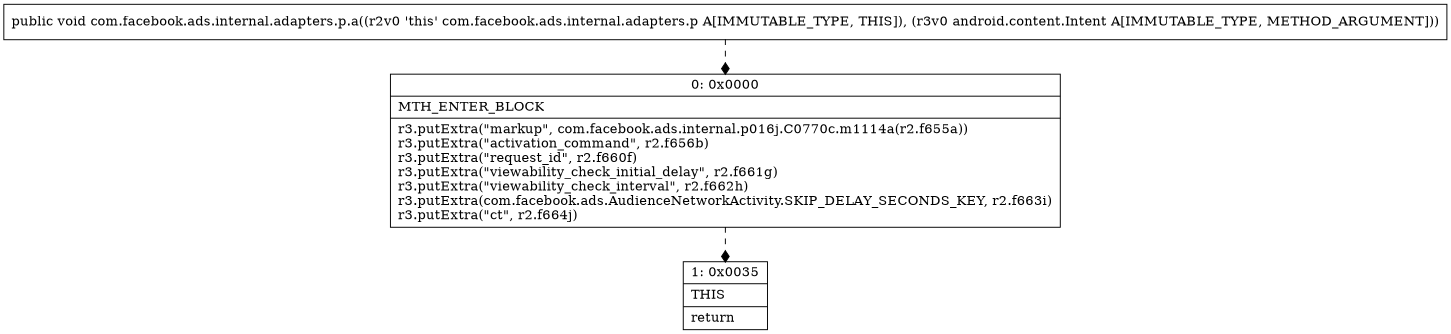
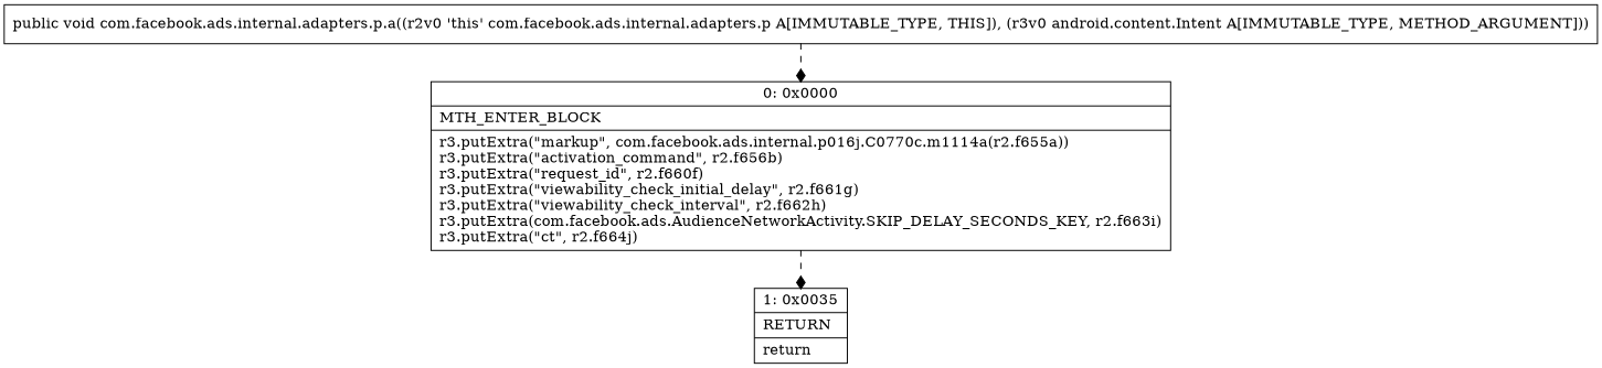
  digraph {
    node [shape=record]
    edge [style=dashed arrowhead=diamond]
    n1 [label="{0\:\ 0x0000|MTH_ENTER_BLOCK\l|r3.putExtra(\"markup\", com.facebook.ads.internal.p016j.C0770c.m1114a(r2.f655a))\lr3.putExtra(\"activation_command\", r2.f656b)\lr3.putExtra(\"request_id\", r2.f660f)\lr3.putExtra(\"viewability_check_initial_delay\", r2.f661g)\lr3.putExtra(\"viewability_check_interval\", r2.f662h)\lr3.putExtra(com.facebook.ads.AudienceNetworkActivity.SKIP_DELAY_SECONDS_KEY, r2.f663i)\lr3.putExtra(\"ct\", r2.f664j)\l}"]
-   n2 [label="{1\:\ 0x0035|THIS\l|return\l}"]
+   n2 [label="{1\:\ 0x0035|RETURN\l|return\l}"]
    n3 [label="{public void com.facebook.ads.internal.adapters.p.a((r2v0 'this' com.facebook.ads.internal.adapters.p A[IMMUTABLE_TYPE, THIS]), (r3v0 android.content.Intent A[IMMUTABLE_TYPE, METHOD_ARGUMENT])) }"]
    n1 -> n2
    n3 -> n1
  }
